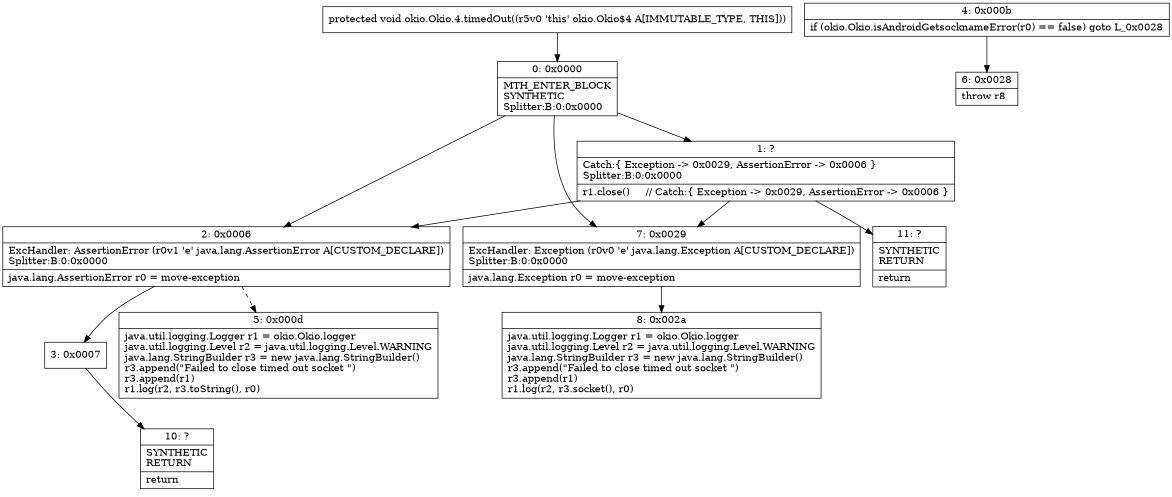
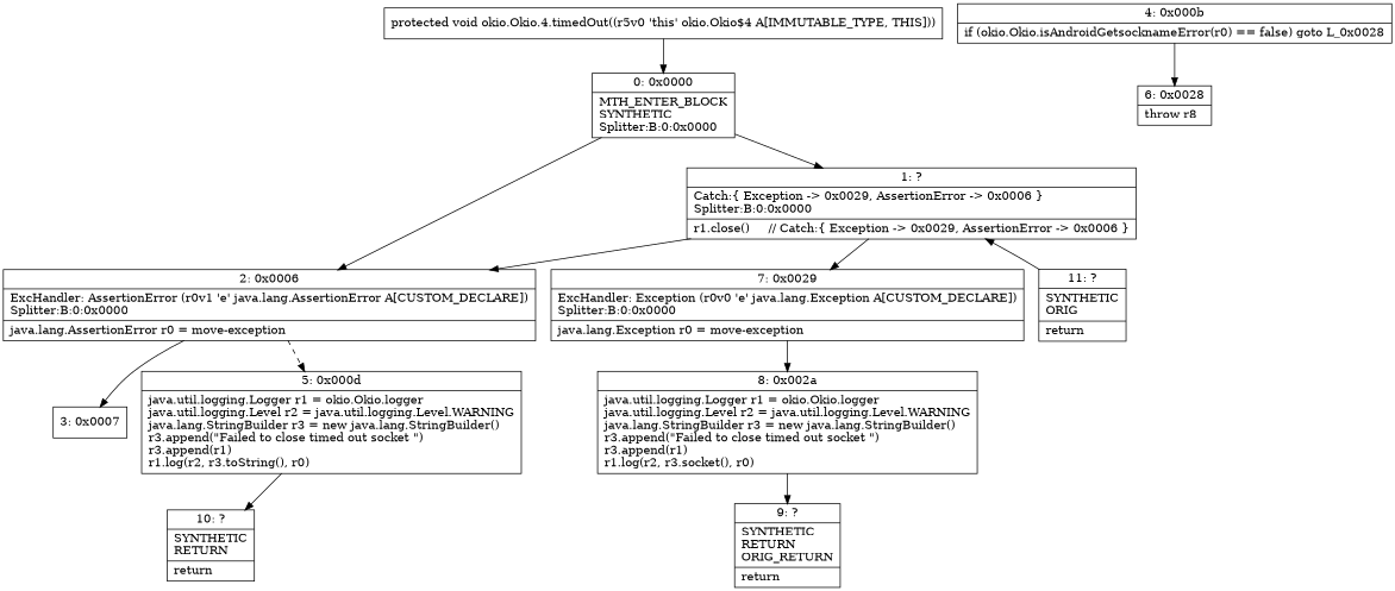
  digraph {
    node [shape=record]
    n1 [label="{0\:\ 0x0000|MTH_ENTER_BLOCK\lSYNTHETIC\lSplitter:B:0:0x0000\l}"]
    n2 [label="{1\:\ ?|Catch:\{ Exception \-\> 0x0029, AssertionError \-\> 0x0006 \}\lSplitter:B:0:0x0000\l|r1.close()     \/\/ Catch:\{ Exception \-\> 0x0029, AssertionError \-\> 0x0006 \}\l}"]
    n3 [label="{2\:\ 0x0006|ExcHandler: AssertionError (r0v1 'e' java.lang.AssertionError A[CUSTOM_DECLARE])\lSplitter:B:0:0x0000\l|java.lang.AssertionError r0 = move\-exception\l}"]
    n4 [label="{7\:\ 0x0029|ExcHandler: Exception (r0v0 'e' java.lang.Exception A[CUSTOM_DECLARE])\lSplitter:B:0:0x0000\l|java.lang.Exception r0 = move\-exception\l}"]
-   n5 [label="{11\:\ ?|SYNTHETIC\lRETURN\l|return\l}"]
+   n5 [label="{11\:\ ?|SYNTHETIC\lORIG\l|return\l}"]
    n6 [label="{3\:\ 0x0007}"]
    n7 [label="{5\:\ 0x000d|java.util.logging.Logger r1 = okio.Okio.logger\ljava.util.logging.Level r2 = java.util.logging.Level.WARNING\ljava.lang.StringBuilder r3 = new java.lang.StringBuilder()\lr3.append(\"Failed to close timed out socket \")\lr3.append(r1)\lr1.log(r2, r3.toString(), r0)\l}"]
    n8 [label="{8\:\ 0x002a|java.util.logging.Logger r1 = okio.Okio.logger\ljava.util.logging.Level r2 = java.util.logging.Level.WARNING\ljava.lang.StringBuilder r3 = new java.lang.StringBuilder()\lr3.append(\"Failed to close timed out socket \")\lr3.append(r1)\lr1.log(r2, r3.socket(), r0)\l}"]
    n9 [label="{4\:\ 0x000b|if (okio.Okio.isAndroidGetsocknameError(r0) == false) goto L_0x0028\l}"]
    n10 [label="{6\:\ 0x0028|throw r8\l}"]
    n11 [label="{10\:\ ?|SYNTHETIC\lRETURN\l|return\l}"]
+   n12 [label="{9\:\ ?|SYNTHETIC\lRETURN\lORIG_RETURN\l|return\l}"]
    n13 [label="{protected void okio.Okio.4.timedOut((r5v0 'this' okio.Okio$4 A[IMMUTABLE_TYPE, THIS])) }"]
    n1 -> n2
    n1 -> n3
-   n1 -> n4
    n2 -> n3
    n2 -> n4
-   n2 -> n5
+   n5 -> n2
    n3 -> n6
    n3 -> n7 [style=dashed]
    n4 -> n8
-   n6 -> n11
+   n7 -> n11
+   n8 -> n12
    n9 -> n10
    n13 -> n1
  }
